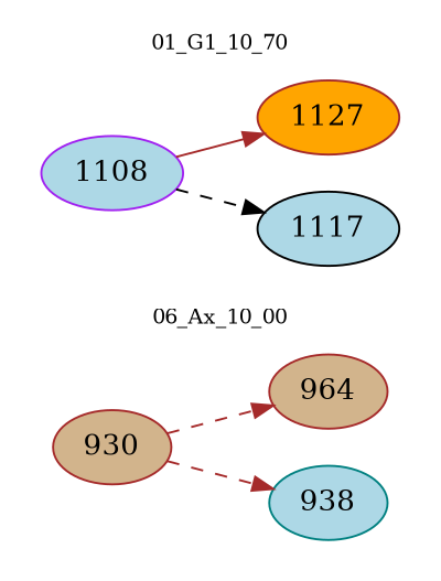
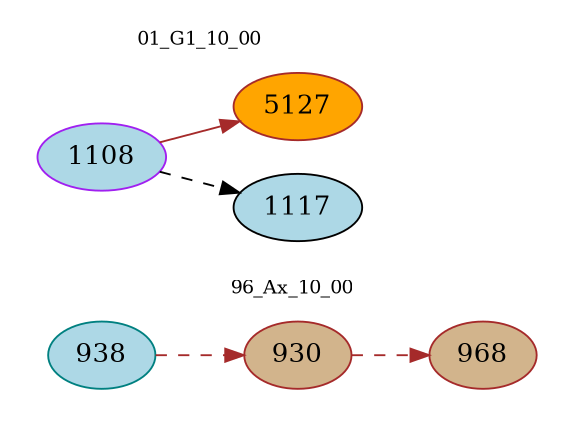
  digraph {
    rankdir=LR
    node [color=brown fillcolor=lightblue style=filled]
    edge [color=brown style=dashed]
    n1 [fillcolor=tan label=930]
    n2 [color=teal label=938]
-   n3 [fillcolor=tan label=964]
+   n3 [fillcolor=tan label=968]
    n4 [color=purple label=1108]
    n5 [color=black label=1117]
-   n6 [fillcolor=orange label=1127]
+   n6 [fillcolor=orange label=5127]
    subgraph cluster_1 {
      color=white
      fontsize=10
-     label="06_Ax_10_00"
+     label="96_Ax_10_00"
      n1
      n2
      n3
    }
    subgraph cluster_2 {
      color=white
      fontsize=10
-     label="01_G1_10_70"
+     label="01_G1_10_00"
      n4
      n5
      n6
    }
-   n1 -> n2
+   n2 -> n1
    n1 -> n3
    n4 -> n5 [color=black]
    n4 -> n6 [style=solid]
  }
